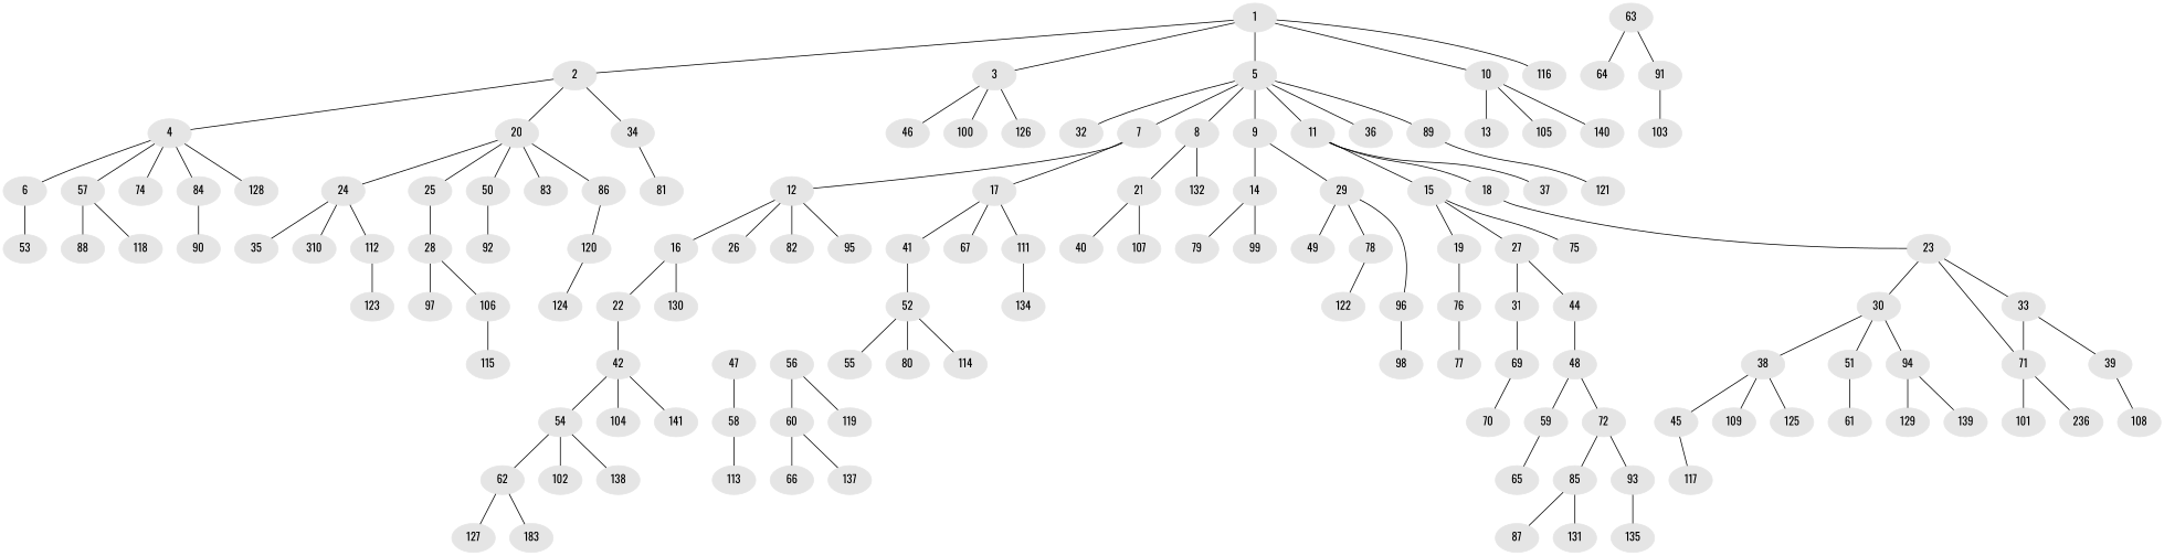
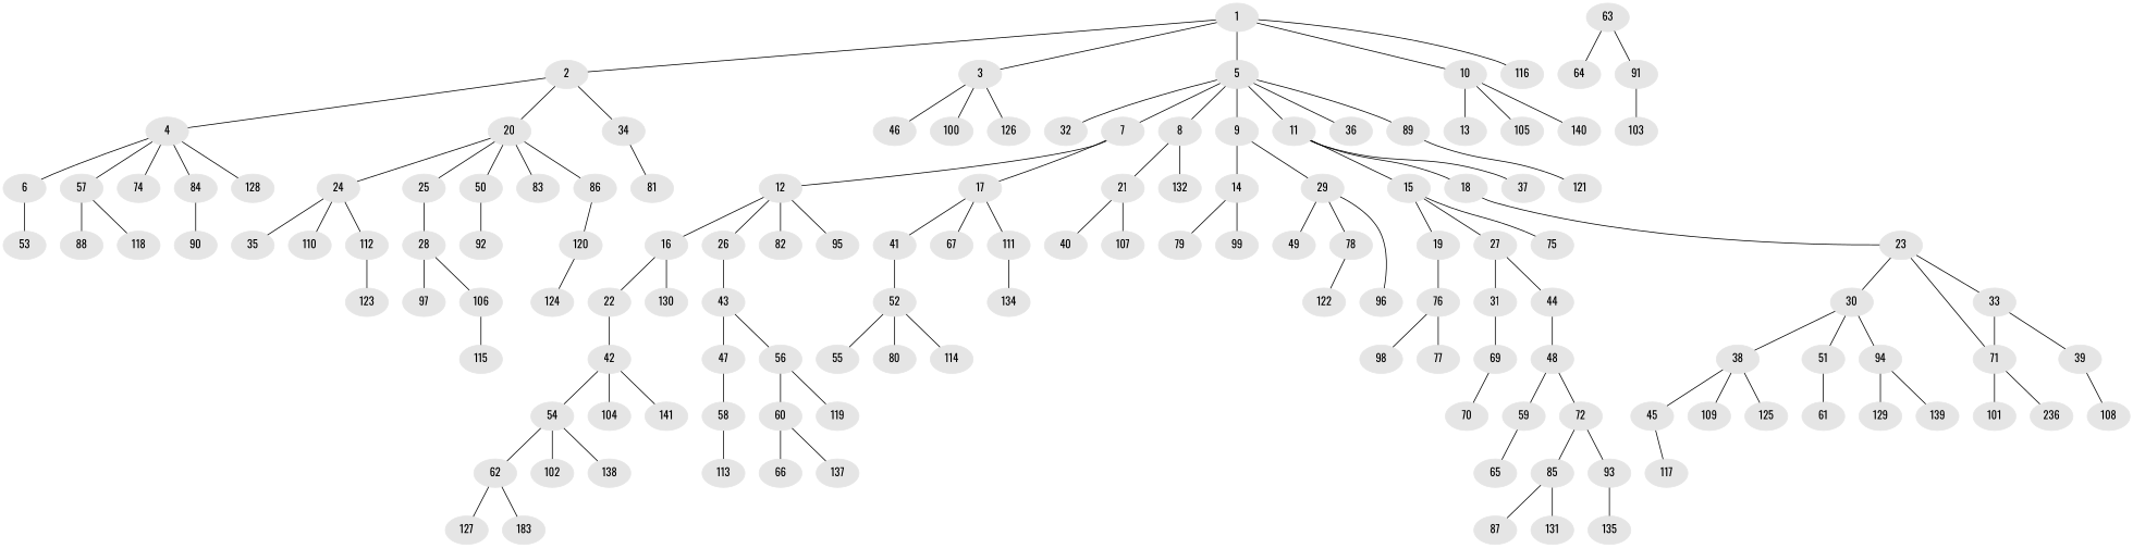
  graph {
    fontname=Oswald
    node [color=gray90 fontname=Oswald style=filled]
    edge [fontname=Oswald]
    1
    2
    3
    5
    10
    116
    4
    20
    34
    46
    100
    126
    32
    7
    8
    9
    11
    36
    89
    13
    105
    140
    6
    57
    74
    84
    128
    24
    25
    50
    83
    86
    81
    53
    88
    118
    90
    12
    17
    21
    132
    14
    29
    15
    18
    37
    121
    16
    26
    82
    95
    41
    67
    111
    40
    107
    79
    99
    49
    78
    96
    19
    27
    75
    23
    22
    130
+   43
    76
    31
    44
    42
    52
    134
    30
    33
    71
    77
    98
    35
-   110 [label=310]
+   110
    112
    28
    92
    120
    54
    104
    141
    38
    51
    94
    39
    63
    64
    91
    123
    97
    106
    47
    56
    69
    48
    115
    122
    45
    109
    125
    61
    129
    139
    70
    108
    101
    n114 [label=236]
    117
    55
    80
    114
    62
    102
    138
    58
    60
    119
    59
    72
    113
    65
    85
    93
    127
    n132 [label=183]
    66
    137
    103
    87
    131
    135
    124
    1 -- 2
    1 -- 3
    1 -- 5
    1 -- 10
    1 -- 116
    2 -- 4
    2 -- 20
    2 -- 34
    3 -- 46
    3 -- 100
    3 -- 126
    5 -- 32
    5 -- 7
    5 -- 8
    5 -- 9
    5 -- 11
    5 -- 36
    5 -- 89
    10 -- 13
    10 -- 105
    10 -- 140
    4 -- 6
    4 -- 57
    4 -- 74
    4 -- 84
    4 -- 128
    20 -- 24
    20 -- 25
    20 -- 50
    20 -- 83
    20 -- 86
    34 -- 81
    7 -- 12
    7 -- 17
    8 -- 21
    8 -- 132
    9 -- 14
    9 -- 29
    11 -- 15
    11 -- 18
    11 -- 37
    89 -- 121
    6 -- 53
    57 -- 88
    57 -- 118
    84 -- 90
    24 -- 35
    24 -- 110
    24 -- 112
    25 -- 28
    50 -- 92
    86 -- 120
    12 -- 16
    12 -- 26
    12 -- 82
    12 -- 95
    17 -- 41
    17 -- 67
    17 -- 111
    21 -- 40
    21 -- 107
    14 -- 79
    14 -- 99
    29 -- 49
    29 -- 78
    29 -- 96
    15 -- 19
    15 -- 27
    15 -- 75
    18 -- 23
    16 -- 22
    16 -- 130
+   26 -- 43
    41 -- 52
    111 -- 134
    78 -- 122
    19 -- 76
    27 -- 31
    27 -- 44
    23 -- 30
    23 -- 33
    23 -- 71
    22 -- 42
+   43 -- 47
+   43 -- 56
    76 -- 77
-   96 -- 98
+   76 -- 98
    31 -- 69
    44 -- 48
    42 -- 54
    42 -- 104
    42 -- 141
    52 -- 55
    52 -- 80
    52 -- 114
    30 -- 38
    30 -- 51
    30 -- 94
    33 -- 71
    33 -- 39
    71 -- 101
    71 -- n114
    112 -- 123
    28 -- 97
    28 -- 106
    120 -- 124
    54 -- 62
    54 -- 102
    54 -- 138
    38 -- 45
    38 -- 109
    38 -- 125
    51 -- 61
    94 -- 129
    94 -- 139
    39 -- 108
    63 -- 64
    63 -- 91
    91 -- 103
    106 -- 115
    47 -- 58
    56 -- 60
    56 -- 119
    69 -- 70
    48 -- 59
    48 -- 72
    45 -- 117
    62 -- 127
    62 -- n132
    58 -- 113
    60 -- 66
    60 -- 137
    59 -- 65
    72 -- 85
    72 -- 93
    85 -- 87
    85 -- 131
    93 -- 135
  }
